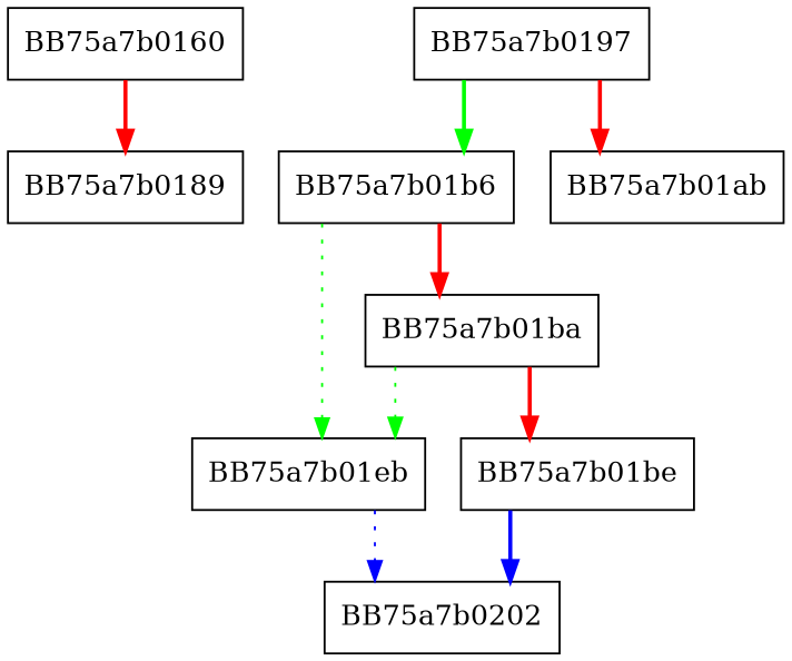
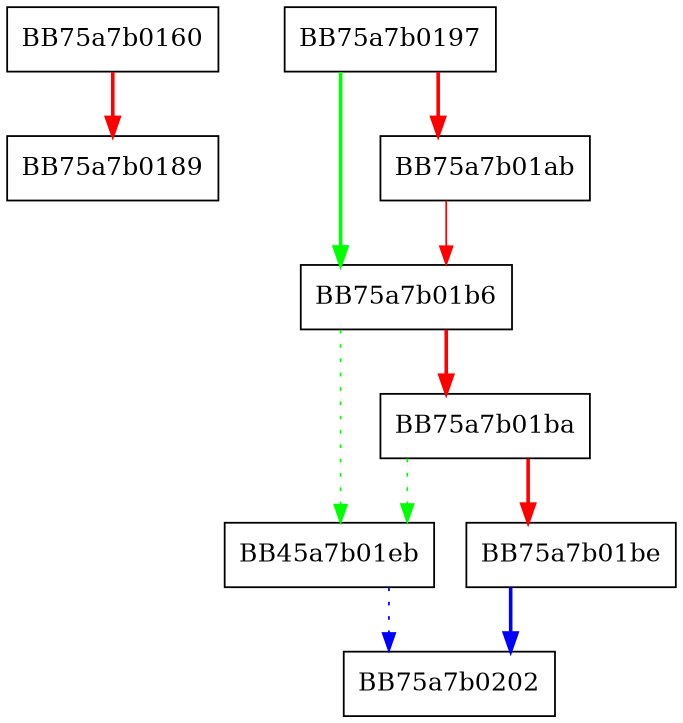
  digraph {
    splines=ortho
    node [shape=box]
    edge [color=red style=bold]
    BB75a7b0160
    BB75a7b0189
    BB75a7b0197
    BB75a7b01b6
    BB75a7b01ab
-   BB75a7b01eb
+   BB75a7b01eb [label=BB45a7b01eb]
    BB75a7b01ba
    BB75a7b0202
    BB75a7b01be
    BB75a7b0160 -> BB75a7b0189
    BB75a7b0197 -> BB75a7b01b6 [color=green]
    BB75a7b0197 -> BB75a7b01ab
    BB75a7b01b6 -> BB75a7b01eb [color=green style=dotted]
    BB75a7b01b6 -> BB75a7b01ba
+   BB75a7b01ab -> BB75a7b01b6 [style=solid]
    BB75a7b01eb -> BB75a7b0202 [color=blue style=dotted]
    BB75a7b01ba -> BB75a7b01eb [color=green style=dotted]
    BB75a7b01ba -> BB75a7b01be
    BB75a7b01be -> BB75a7b0202 [color=blue]
  }
